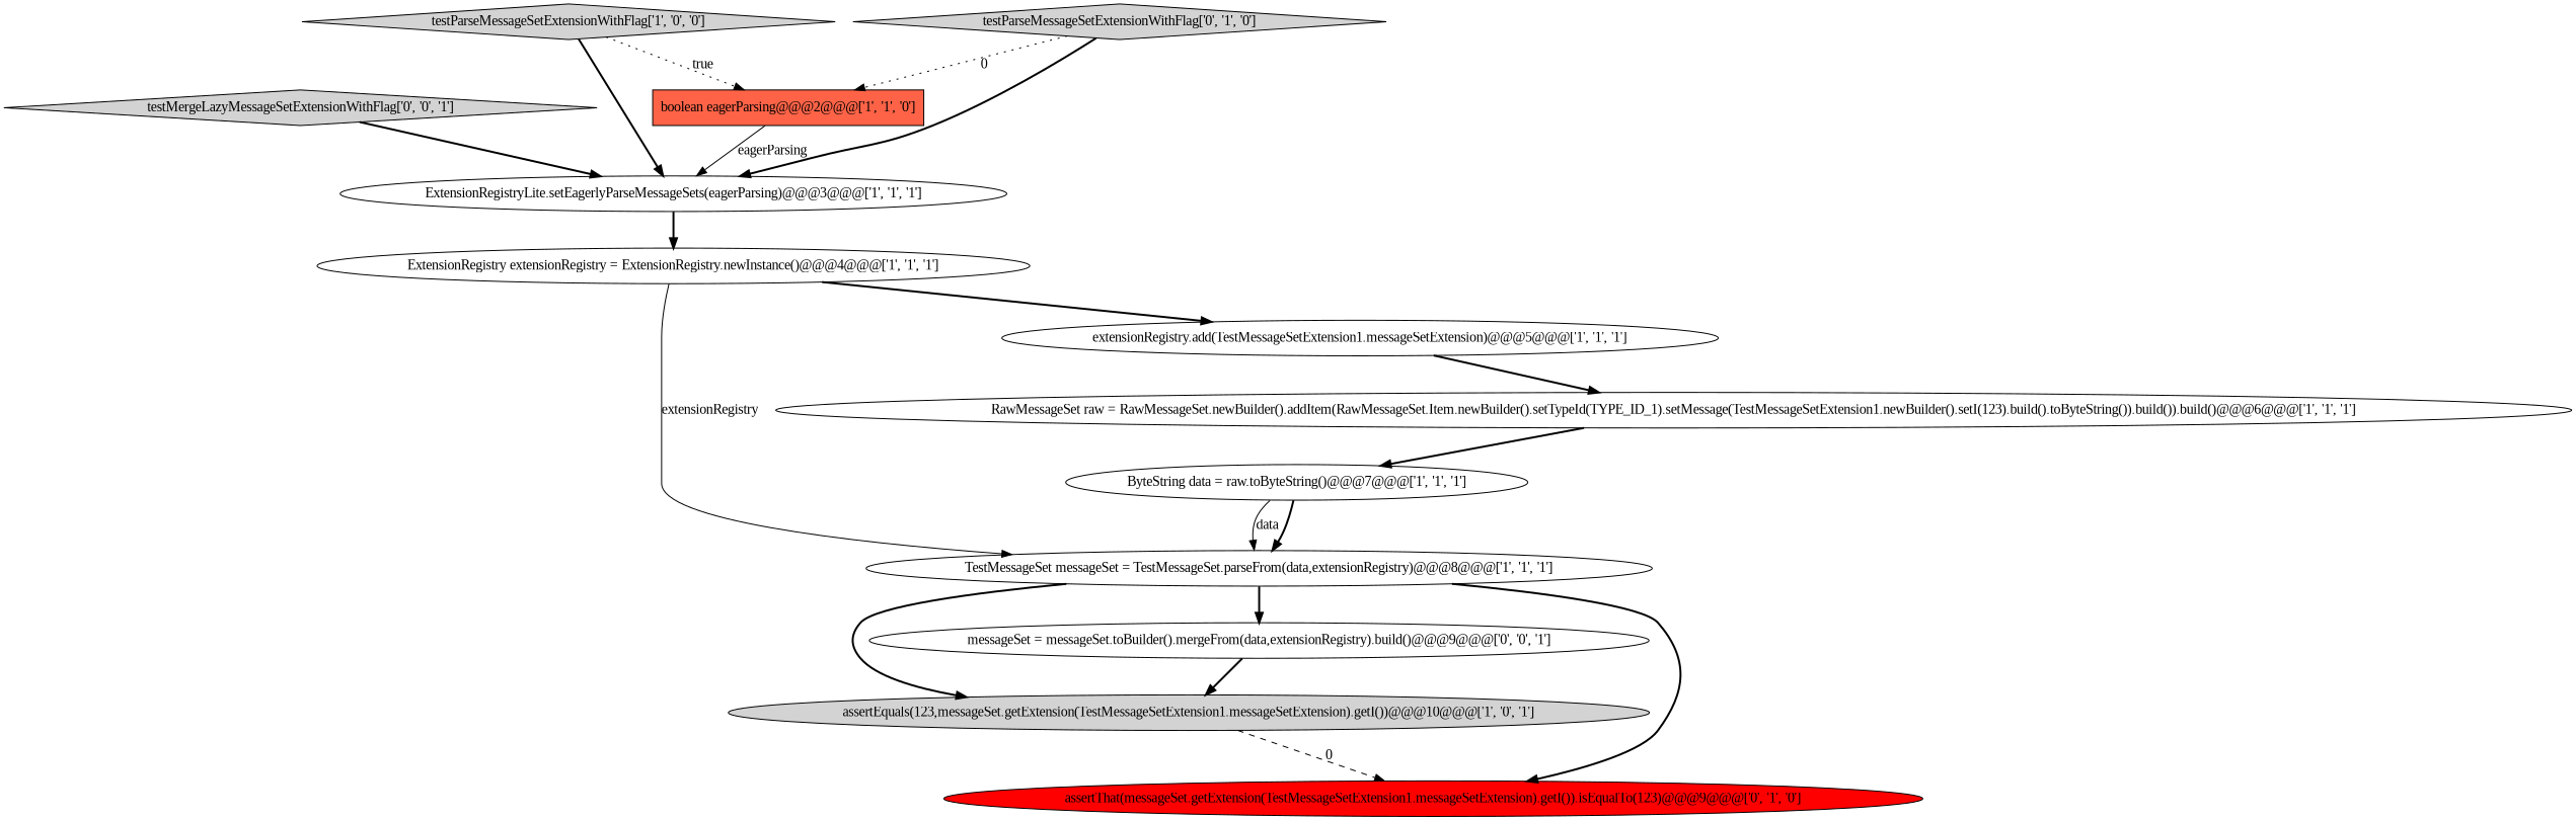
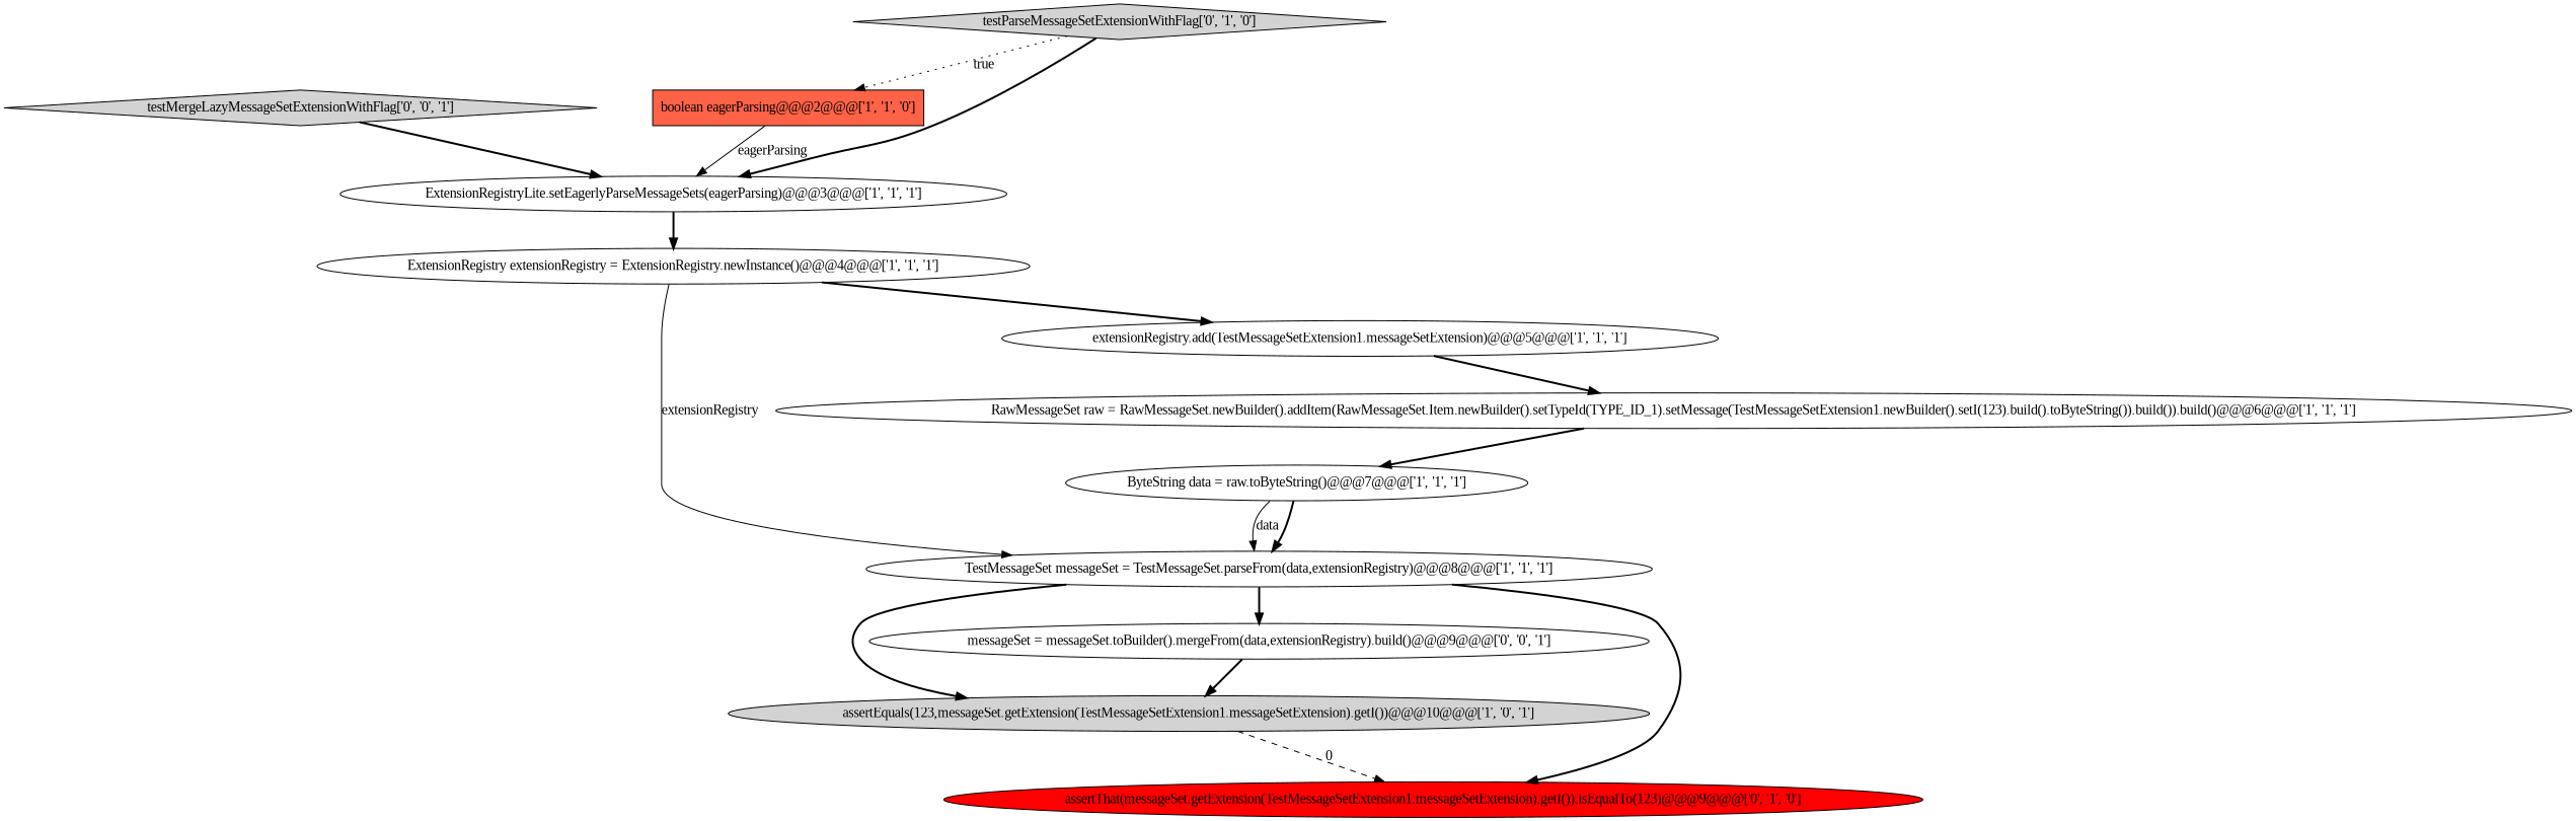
  digraph {
    fontname="Liberation Serif"
    node [fillcolor=white fontname="Liberation Serif" shape=ellipse style=filled]
    edge [fontname="Liberation Serif" style=bold]
    n1 [fillcolor=lightgray label="assertEquals(123,messageSet.getExtension(TestMessageSetExtension1.messageSetExtension).getI())@@@10@@@['1', '0', '1']"]
    n2 [fillcolor=red label="assertThat(messageSet.getExtension(TestMessageSetExtension1.messageSetExtension).getI()).isEqualTo(123)@@@9@@@['0', '1', '0']"]
    n3 [label="ExtensionRegistryLite.setEagerlyParseMessageSets(eagerParsing)@@@3@@@['1', '1', '1']"]
    n4 [label="ExtensionRegistry extensionRegistry = ExtensionRegistry.newInstance()@@@4@@@['1', '1', '1']"]
    n5 [label="TestMessageSet messageSet = TestMessageSet.parseFrom(data,extensionRegistry)@@@8@@@['1', '1', '1']"]
    n6 [label="extensionRegistry.add(TestMessageSetExtension1.messageSetExtension)@@@5@@@['1', '1', '1']"]
    n7 [fillcolor=lightgray label="testMergeLazyMessageSetExtensionWithFlag['0', '0', '1']" shape=diamond]
    n8 [fillcolor=tomato label="boolean eagerParsing@@@2@@@['1', '1', '0']" shape=box]
    n9 [label="messageSet = messageSet.toBuilder().mergeFrom(data,extensionRegistry).build()@@@9@@@['0', '0', '1']"]
    n10 [label="RawMessageSet raw = RawMessageSet.newBuilder().addItem(RawMessageSet.Item.newBuilder().setTypeId(TYPE_ID_1).setMessage(TestMessageSetExtension1.newBuilder().setI(123).build().toByteString()).build()).build()@@@6@@@['1', '1', '1']"]
    n11 [label="ByteString data = raw.toByteString()@@@7@@@['1', '1', '1']"]
-   n12 [fillcolor=lightgray label="testParseMessageSetExtensionWithFlag['1', '0', '0']" shape=diamond]
    n13 [fillcolor=lightgray label="testParseMessageSetExtensionWithFlag['0', '1', '0']" shape=diamond]
    n1 -> n2 [label=0 style=dashed]
    n3 -> n4
    n4 -> n5 [label=extensionRegistry style=solid]
    n4 -> n6
    n5 -> n1
    n5 -> n2
    n5 -> n9
    n6 -> n10
    n7 -> n3
    n8 -> n3 [label=eagerParsing style=solid]
    n9 -> n1
    n10 -> n11
    n11 -> n5
    n11 -> n5 [label=data style=solid]
-   n12 -> n3
-   n12 -> n8 [label=true style=dotted]
    n13 -> n3
-   n13 -> n8 [label=0 style=dotted]
+   n13 -> n8 [label=true style=dotted]
  }
